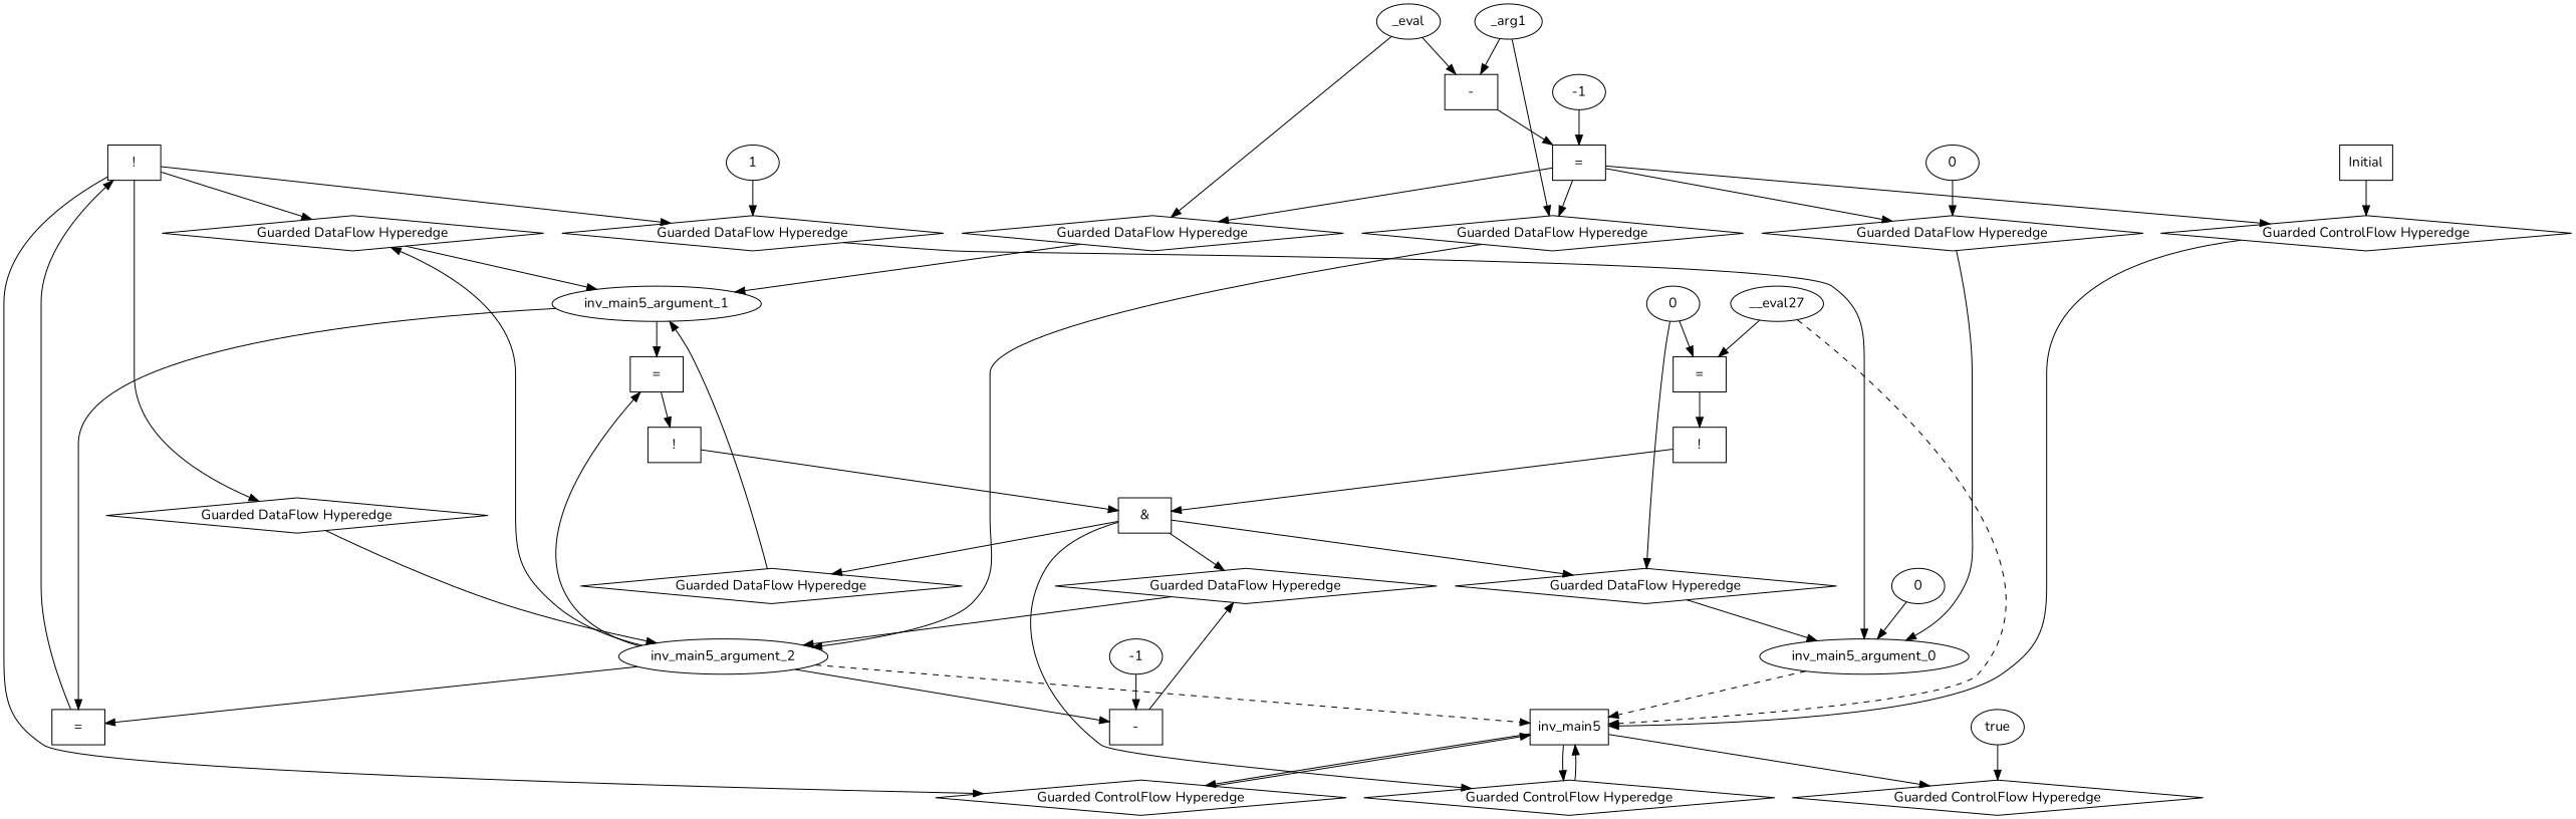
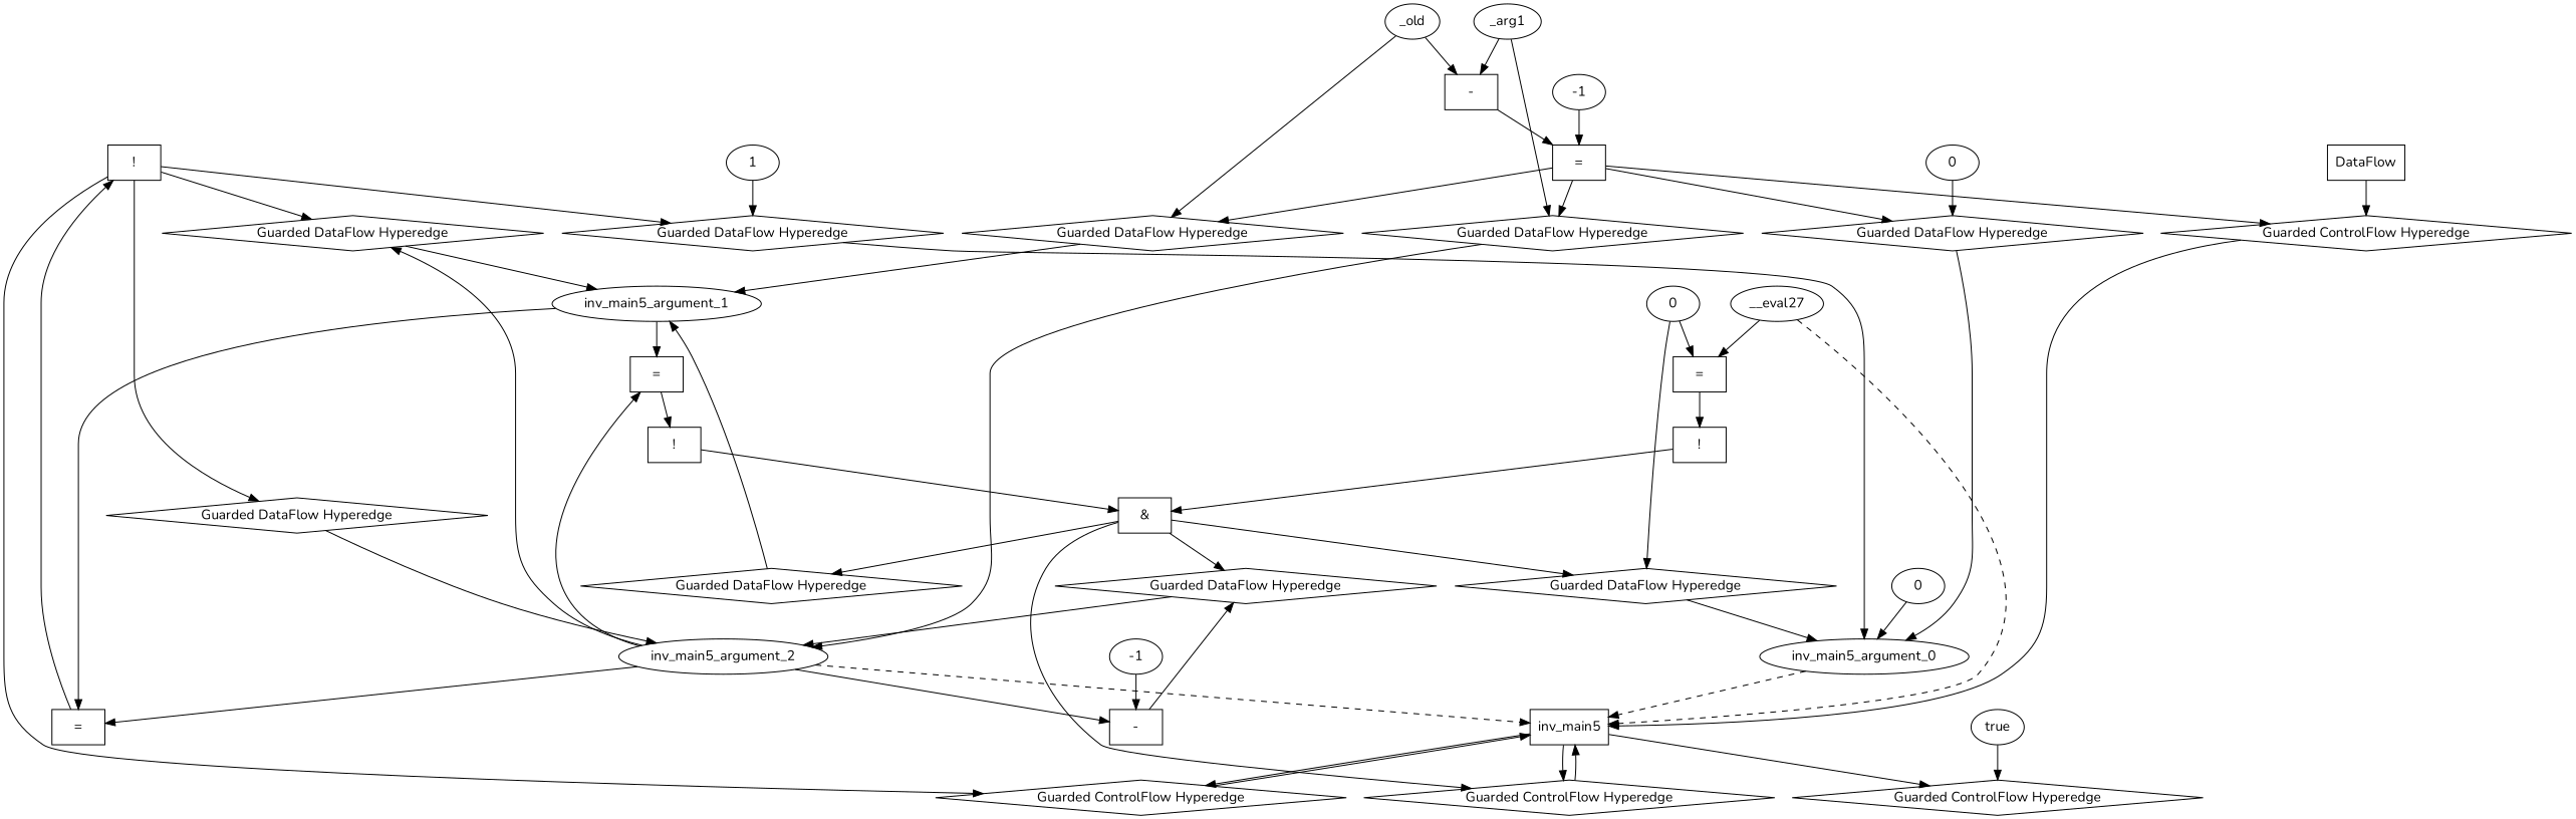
  digraph {
    fontname=Nunito
    node [fontname=Nunito shape=diamond]
    edge [fontname=Nunito]
    n1 [label=inv_main5 shape=rect]
    n2 [label="Guarded ControlFlow Hyperedge"]
    n3 [label="Guarded ControlFlow Hyperedge"]
    n4 [label="Guarded ControlFlow Hyperedge"]
-   n5 [label=Initial shape=rect]
+   n5 [label=DataFlow shape=rect]
    n6 [label="Guarded ControlFlow Hyperedge"]
    n7 [label=inv_main5_argument_0 shape=oval]
    n8 [label=inv_main5_argument_1 shape=oval]
    n9 [label="=" shape=rect]
    n10 [label="=" shape=rect]
    n11 [label="!" shape=rect]
    n12 [label="!" shape=rect]
    n13 [label=inv_main5_argument_2 shape=oval]
    n14 [label="Guarded DataFlow Hyperedge"]
    n15 [label="-" shape=rect]
    n16 [label="Guarded DataFlow Hyperedge"]
    n17 [label="=" shape=rect]
    n18 [label="Guarded DataFlow Hyperedge"]
    n19 [label="Guarded DataFlow Hyperedge"]
    n20 [label="Guarded DataFlow Hyperedge"]
    n21 [label="-" shape=rect]
    n22 [label=-1 shape=""]
-   n23 [label=_eval shape=""]
+   n23 [label=_old shape=""]
    n24 [label=_arg1 shape=""]
    n25 [label=0 shape=""]
    n26 [label="Guarded DataFlow Hyperedge"]
    n27 [label="Guarded DataFlow Hyperedge"]
    n28 [label=1 shape=""]
    n29 [label="&" shape=rect]
    n30 [label="Guarded DataFlow Hyperedge"]
    n31 [label="Guarded DataFlow Hyperedge"]
    n32 [label="!" shape=rect]
    n33 [label="=" shape=rect]
    n34 [label=__eval27 shape=""]
    n35 [label=0 shape=""]
    n36 [label=-1 shape=""]
    n37 [label=true shape=""]
    n38 [label=0 shape=""]
    n1 -> n2
    n1 -> n3
    n1 -> n4
    n2 -> n1
    n3 -> n1
    n5 -> n6
    n6 -> n1
    n7 -> n1 [style=dashed]
    n8 -> n9
    n8 -> n10
    n9 -> n11
    n10 -> n12
    n11 -> n2
    n11 -> n14
    n11 -> n26
    n11 -> n27
    n12 -> n29
    n13 -> n1 [style=dashed]
    n13 -> n9
    n13 -> n10
    n13 -> n14
    n13 -> n15
    n14 -> n8
    n15 -> n16
    n16 -> n13
    n17 -> n6
    n17 -> n18
    n17 -> n19
    n17 -> n20
    n18 -> n7
    n19 -> n8
    n20 -> n13
    n21 -> n17
    n22 -> n17
    n23 -> n19
    n23 -> n21
    n24 -> n20
    n24 -> n21
    n25 -> n18
    n26 -> n7
    n27 -> n13
    n28 -> n26
    n29 -> n3
    n29 -> n16
    n29 -> n30
    n29 -> n31
    n30 -> n7
    n31 -> n8
    n32 -> n29
    n33 -> n32
    n34 -> n1 [style=dashed]
    n34 -> n33
    n35 -> n30
    n35 -> n33
    n36 -> n15
    n37 -> n4
    n38 -> n7
  }
